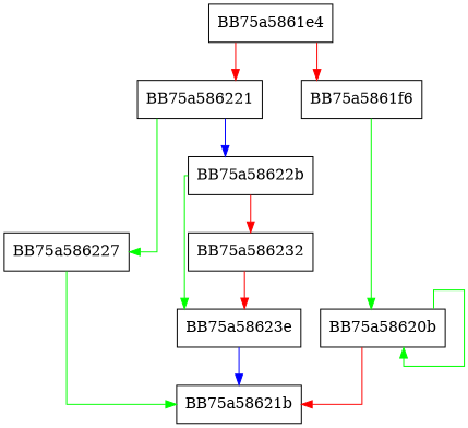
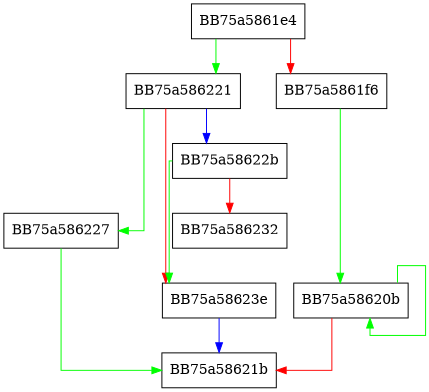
  digraph {
    splines=ortho
    node [shape=box]
    edge [color=green]
    BB75a5861e4
    BB75a586221
    BB75a5861f6
    BB75a58622b
    BB75a586227
    BB75a58620b
    BB75a58623e
    BB75a586232
    BB75a58621b
-   BB75a5861e4 -> BB75a586221 [color=red]
+   BB75a5861e4 -> BB75a586221
    BB75a5861e4 -> BB75a5861f6 [color=red]
    BB75a586221 -> BB75a58622b [color=blue]
    BB75a586221 -> BB75a586227
    BB75a5861f6 -> BB75a58620b
    BB75a58622b -> BB75a58623e
    BB75a58622b -> BB75a586232 [color=red]
    BB75a586227 -> BB75a58621b
    BB75a58620b -> BB75a58620b
    BB75a58620b -> BB75a58621b [color=red]
    BB75a58623e -> BB75a58621b [color=blue]
-   BB75a586232 -> BB75a58623e [color=red]
+   BB75a586221 -> BB75a58623e [color=red]
  }
